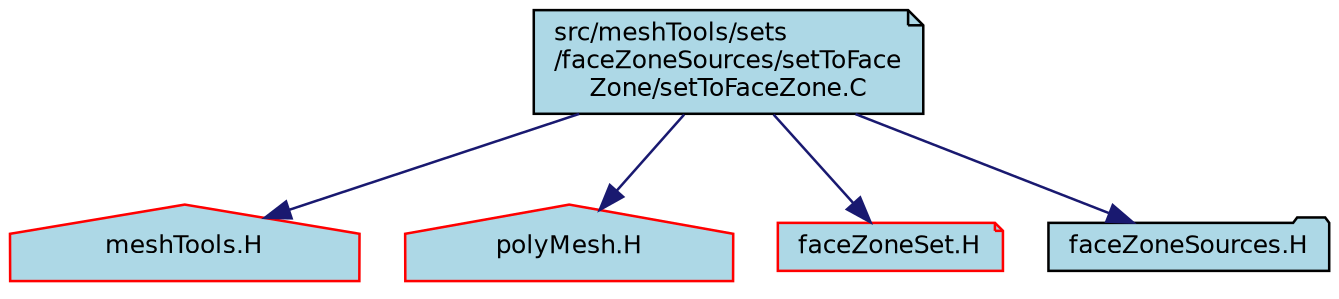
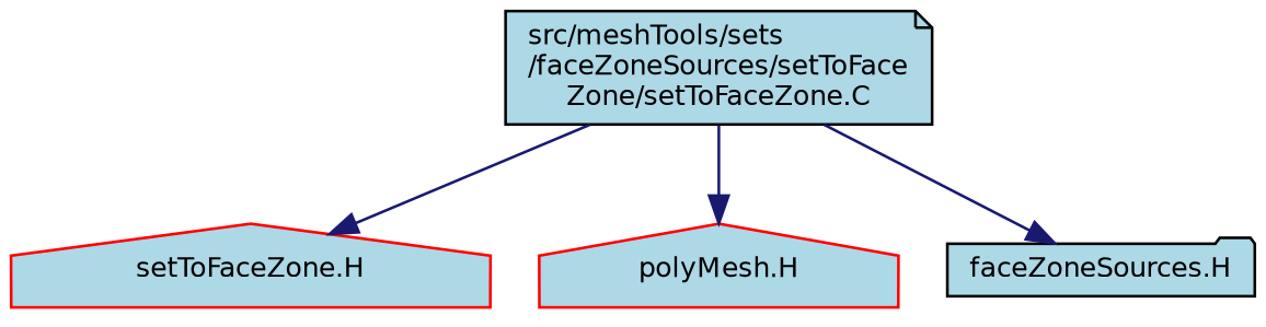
  digraph {
    node [color=red fillcolor=lightblue fontname=Helvetica fontsize=10 shape=note style=filled]
    edge [color=midnightblue fontname=Helvetica fontsize=10 labelfontname=Helvetica labelfontsize=10 style=solid]
    n1 [color=black fontcolor=black height=0.2 label="src/meshTools/sets\l/faceZoneSources/setToFace\lZone/setToFaceZone.C" width=0.4]
-   n2 [height=0.2 label="meshTools.H" shape=house width=0.4]
+   n2 [height=0.2 label="setToFaceZone.H" shape=house width=0.4]
    n3 [height=0.2 label="polyMesh.H" shape=house width=0.4]
-   n4 [height=0.2 label="faceZoneSet.H" width=0.4]
    n5 [color=black height=0.2 label="faceZoneSources.H" shape=folder width=0.4]
    n1 -> n2
    n1 -> n3
-   n1 -> n4
    n1 -> n5
  }
